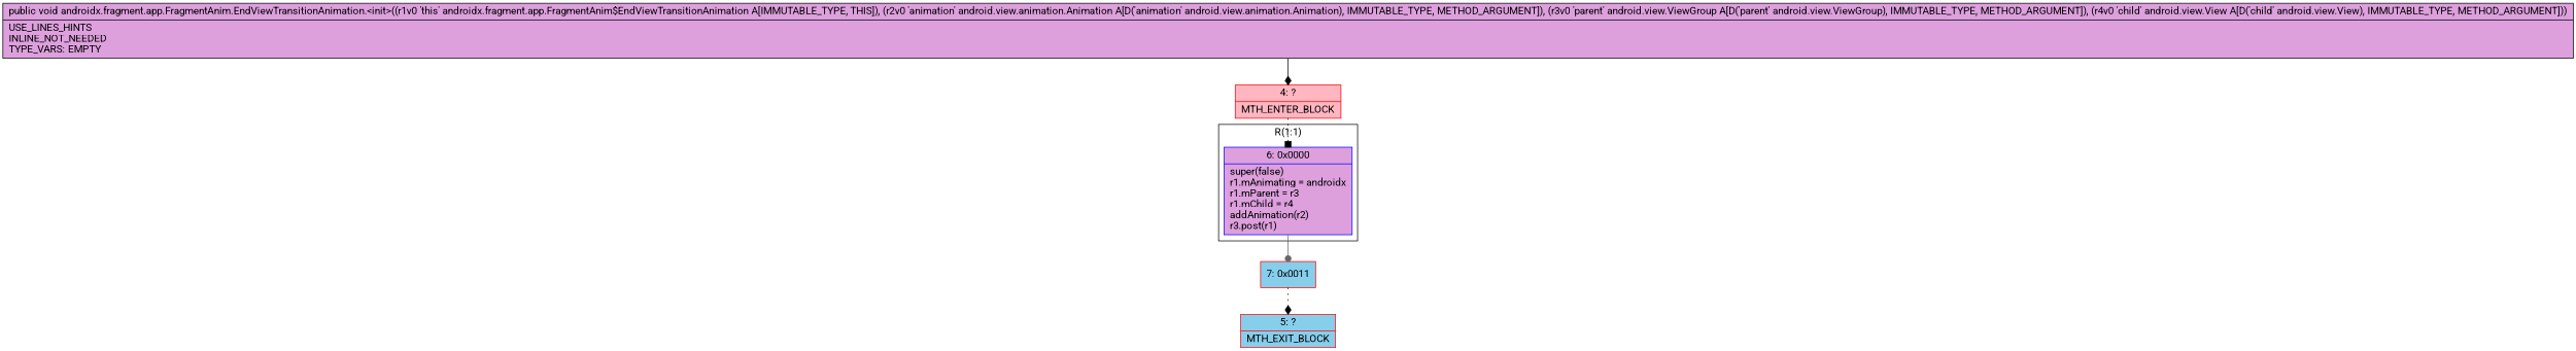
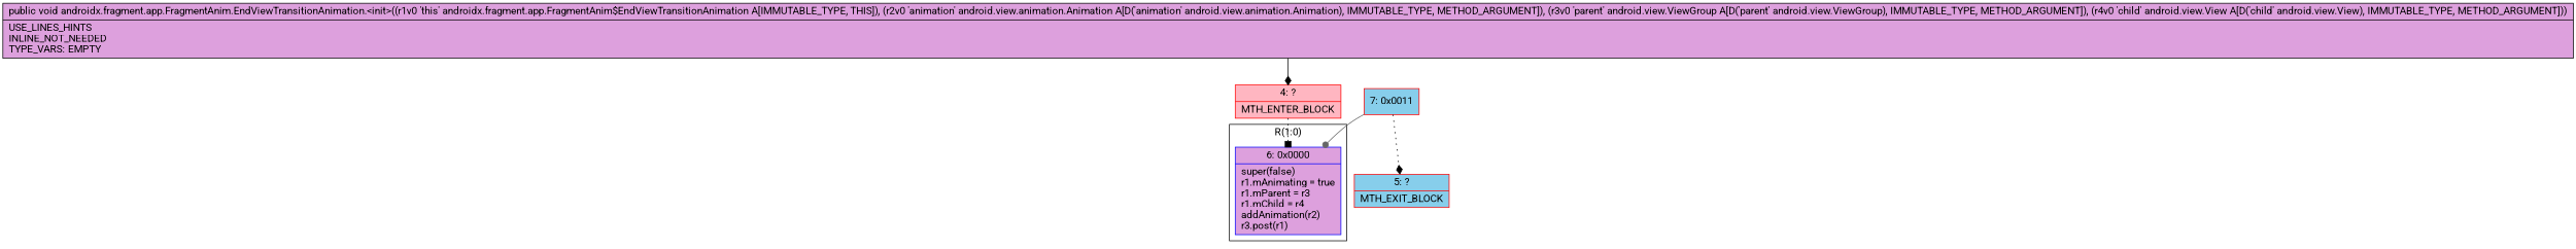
  digraph {
    fontname=Roboto
    node [color=red fillcolor=plum fontname=Roboto shape=record style=filled]
    edge [arrowhead=diamond color=black fontname=Roboto style=solid]
-   n1 [color=blue label="{6\:\ 0x0000|super(false)\lr1.mAnimating = androidx\lr1.mParent = r3\lr1.mChild = r4\laddAnimation(r2)\lr3.post(r1)\l}"]
+   n1 [color=blue label="{6\:\ 0x0000|super(false)\lr1.mAnimating = true\lr1.mParent = r3\lr1.mChild = r4\laddAnimation(r2)\lr3.post(r1)\l}"]
    n2 [fillcolor=skyblue label="{7\:\ 0x0011}"]
    n3 [fillcolor=skyblue label="{5\:\ ?|MTH_EXIT_BLOCK\l}"]
    n4 [fillcolor=lightpink label="{4\:\ ?|MTH_ENTER_BLOCK\l}"]
    n5 [label="{public void androidx.fragment.app.FragmentAnim.EndViewTransitionAnimation.\<init\>((r1v0 'this' androidx.fragment.app.FragmentAnim$EndViewTransitionAnimation A[IMMUTABLE_TYPE, THIS]), (r2v0 'animation' android.view.animation.Animation A[D('animation' android.view.animation.Animation), IMMUTABLE_TYPE, METHOD_ARGUMENT]), (r3v0 'parent' android.view.ViewGroup A[D('parent' android.view.ViewGroup), IMMUTABLE_TYPE, METHOD_ARGUMENT]), (r4v0 'child' android.view.View A[D('child' android.view.View), IMMUTABLE_TYPE, METHOD_ARGUMENT]))  | USE_LINES_HINTS\lINLINE_NOT_NEEDED\lTYPE_VARS: EMPTY\l}" color=""]
    subgraph cluster_1 {
-     label="R(1:1)"
+     label="R(1:0)"
      n1
    }
-   n1 -> n2 [arrowhead=dot color=gray40]
+   n2 -> n1 [arrowhead=dot color=gray40]
    n2 -> n3 [style=dotted]
    n4 -> n1 [arrowhead=box style=dotted]
    n5 -> n4
  }
